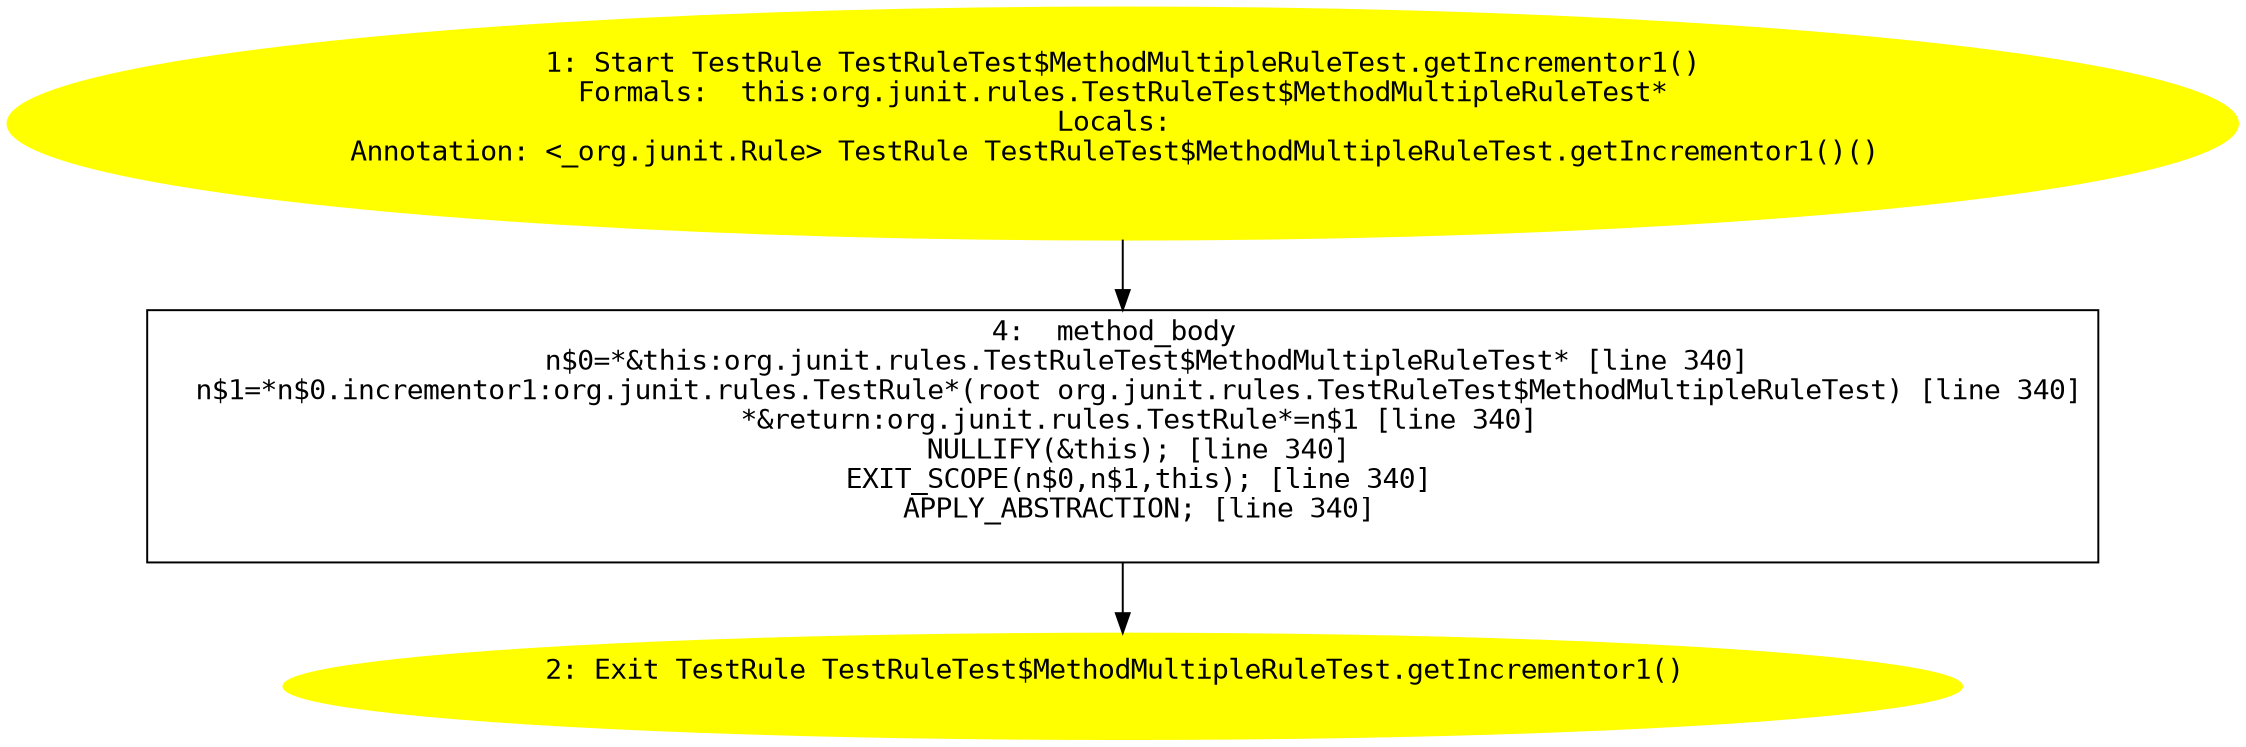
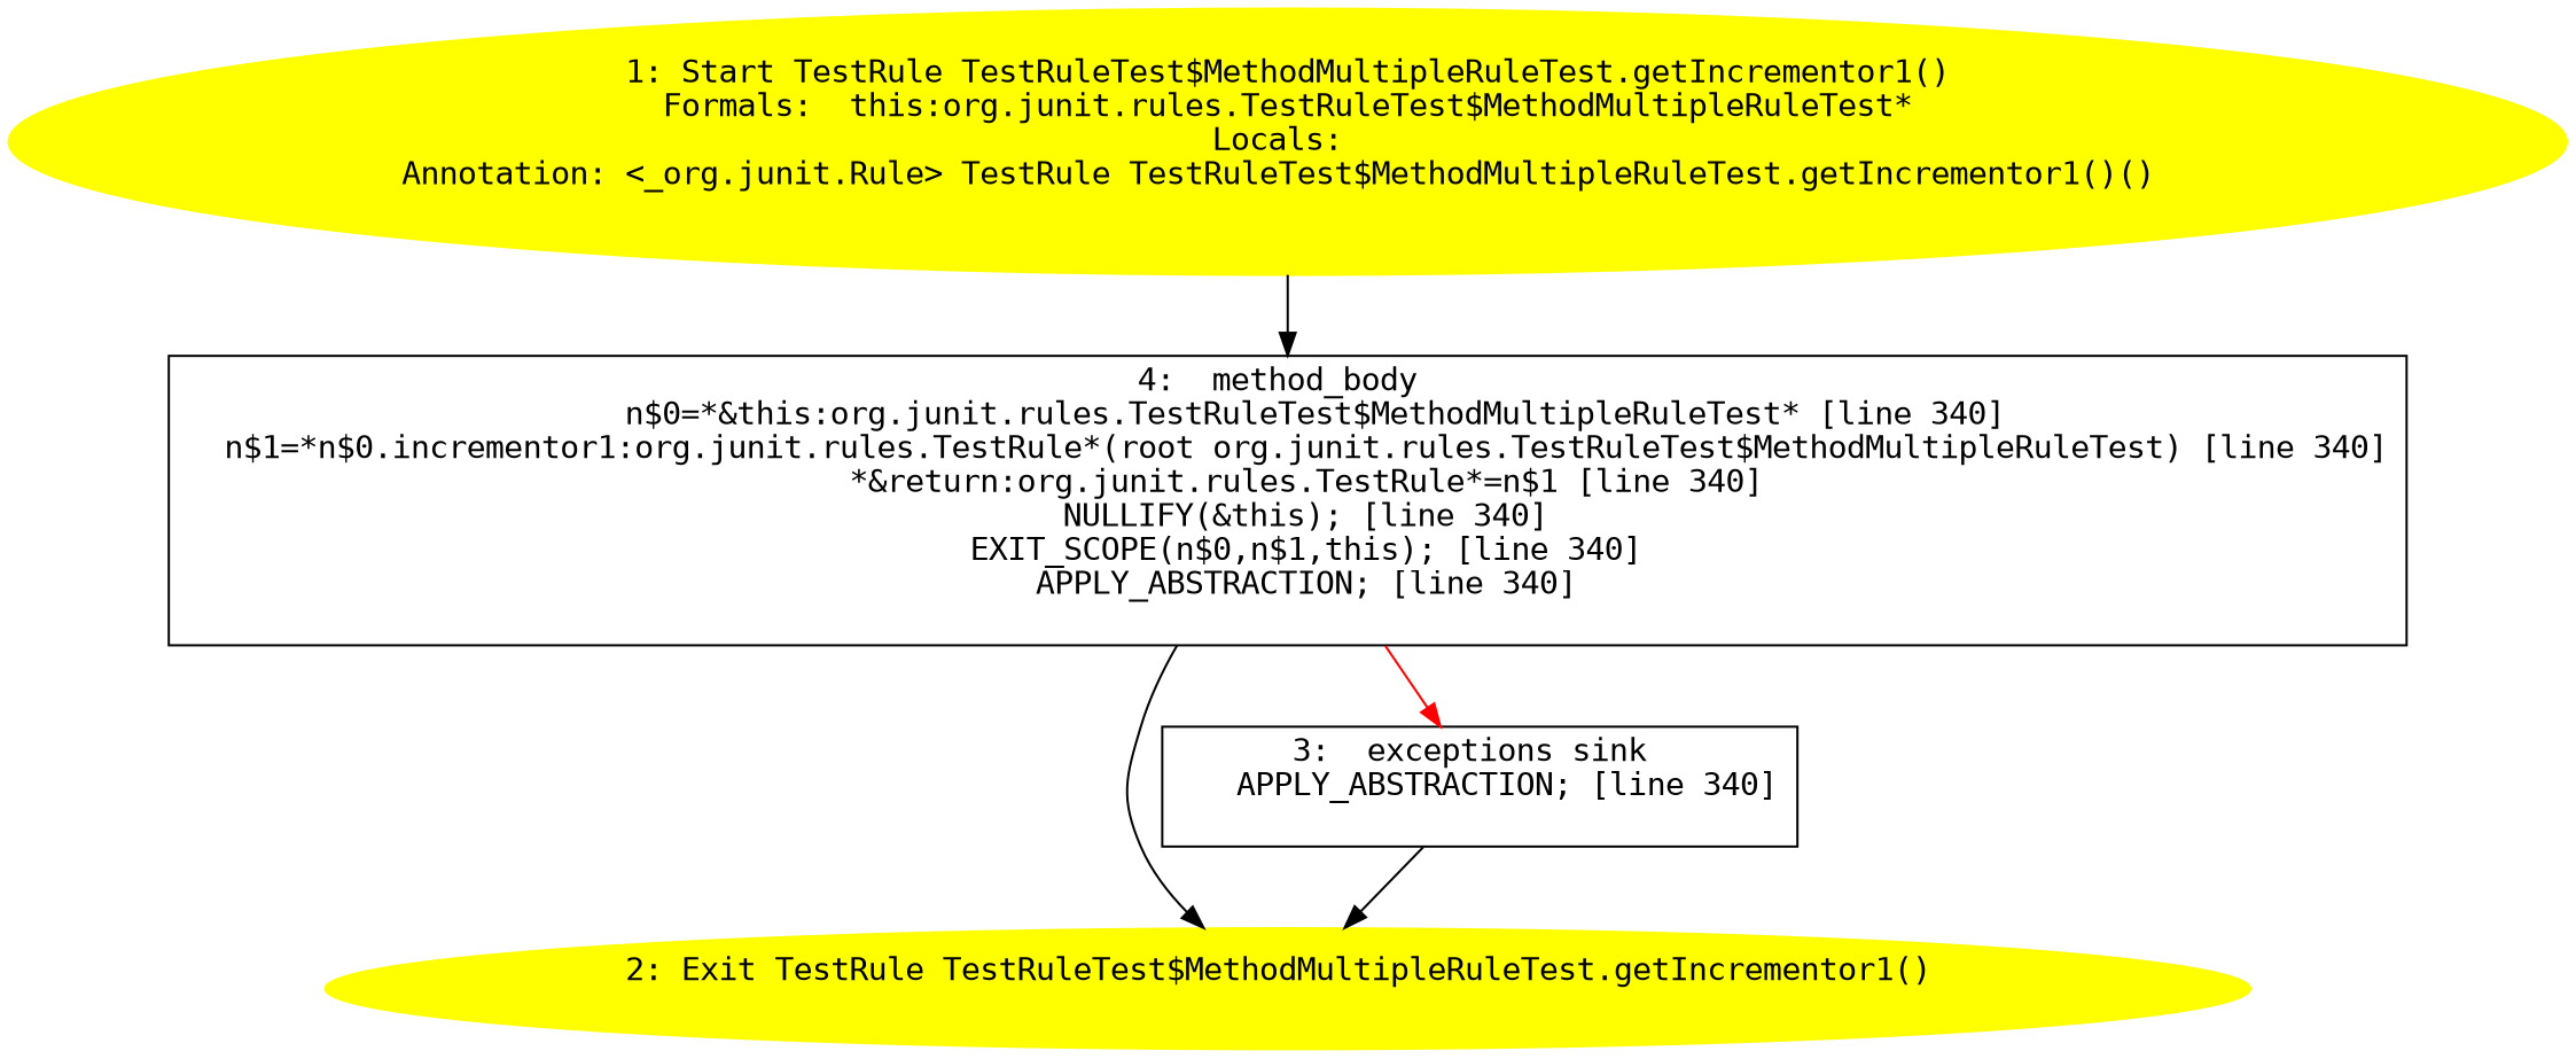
  digraph {
    fontname="DejaVu Sans Mono"
    node [fontname="DejaVu Sans Mono"]
    edge [fontname="DejaVu Sans Mono"]
    n1 [color=yellow label="1: Start TestRule TestRuleTest$MethodMultipleRuleTest.getIncrementor1()\nFormals:  this:org.junit.rules.TestRuleTest$MethodMultipleRuleTest*\nLocals: \nAnnotation: <_org.junit.Rule> TestRule TestRuleTest$MethodMultipleRuleTest.getIncrementor1()() \n  " style=filled]
    n2 [label="4:  method_body \n   n$0=*&this:org.junit.rules.TestRuleTest$MethodMultipleRuleTest* [line 340]\n  n$1=*n$0.incrementor1:org.junit.rules.TestRule*(root org.junit.rules.TestRuleTest$MethodMultipleRuleTest) [line 340]\n  *&return:org.junit.rules.TestRule*=n$1 [line 340]\n  NULLIFY(&this); [line 340]\n  EXIT_SCOPE(n$0,n$1,this); [line 340]\n  APPLY_ABSTRACTION; [line 340]\n " shape=box]
    n3 [color=yellow label="2: Exit TestRule TestRuleTest$MethodMultipleRuleTest.getIncrementor1() \n  " style=filled]
+   n4 [label="3:  exceptions sink \n   APPLY_ABSTRACTION; [line 340]\n " shape=box]
    n1 -> n2
    n2 -> n3
+   n2 -> n4 [color=red]
+   n4 -> n3
  }
